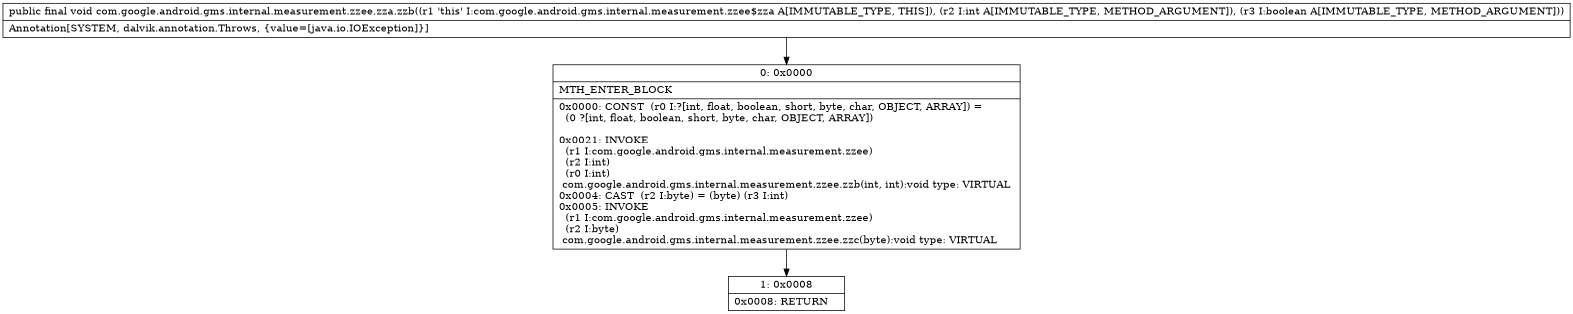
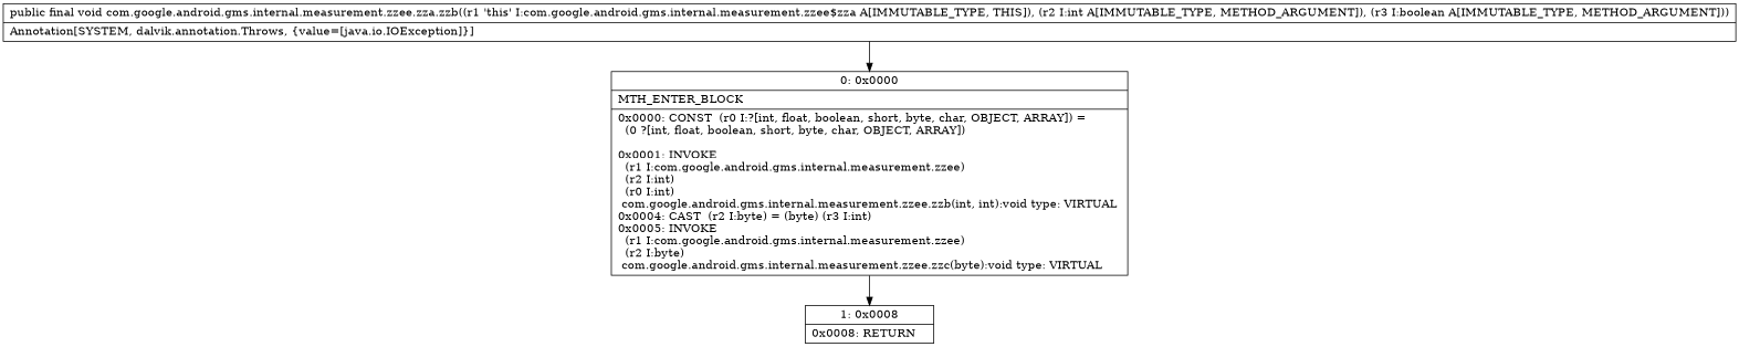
  digraph {
    node [shape=record]
-   n1 [label="{0\:\ 0x0000|MTH_ENTER_BLOCK\l|0x0000: CONST  (r0 I:?[int, float, boolean, short, byte, char, OBJECT, ARRAY]) = \l  (0 ?[int, float, boolean, short, byte, char, OBJECT, ARRAY])\l \l0x0021: INVOKE  \l  (r1 I:com.google.android.gms.internal.measurement.zzee)\l  (r2 I:int)\l  (r0 I:int)\l com.google.android.gms.internal.measurement.zzee.zzb(int, int):void type: VIRTUAL \l0x0004: CAST  (r2 I:byte) = (byte) (r3 I:int) \l0x0005: INVOKE  \l  (r1 I:com.google.android.gms.internal.measurement.zzee)\l  (r2 I:byte)\l com.google.android.gms.internal.measurement.zzee.zzc(byte):void type: VIRTUAL \l}"]
+   n1 [label="{0\:\ 0x0000|MTH_ENTER_BLOCK\l|0x0000: CONST  (r0 I:?[int, float, boolean, short, byte, char, OBJECT, ARRAY]) = \l  (0 ?[int, float, boolean, short, byte, char, OBJECT, ARRAY])\l \l0x0001: INVOKE  \l  (r1 I:com.google.android.gms.internal.measurement.zzee)\l  (r2 I:int)\l  (r0 I:int)\l com.google.android.gms.internal.measurement.zzee.zzb(int, int):void type: VIRTUAL \l0x0004: CAST  (r2 I:byte) = (byte) (r3 I:int) \l0x0005: INVOKE  \l  (r1 I:com.google.android.gms.internal.measurement.zzee)\l  (r2 I:byte)\l com.google.android.gms.internal.measurement.zzee.zzc(byte):void type: VIRTUAL \l}"]
    n2 [label="{1\:\ 0x0008|0x0008: RETURN   \l}"]
    n3 [label="{public final void com.google.android.gms.internal.measurement.zzee.zza.zzb((r1 'this' I:com.google.android.gms.internal.measurement.zzee$zza A[IMMUTABLE_TYPE, THIS]), (r2 I:int A[IMMUTABLE_TYPE, METHOD_ARGUMENT]), (r3 I:boolean A[IMMUTABLE_TYPE, METHOD_ARGUMENT]))  | Annotation[SYSTEM, dalvik.annotation.Throws, \{value=[java.io.IOException]\}]\l}"]
    n1 -> n2
    n3 -> n1
  }
